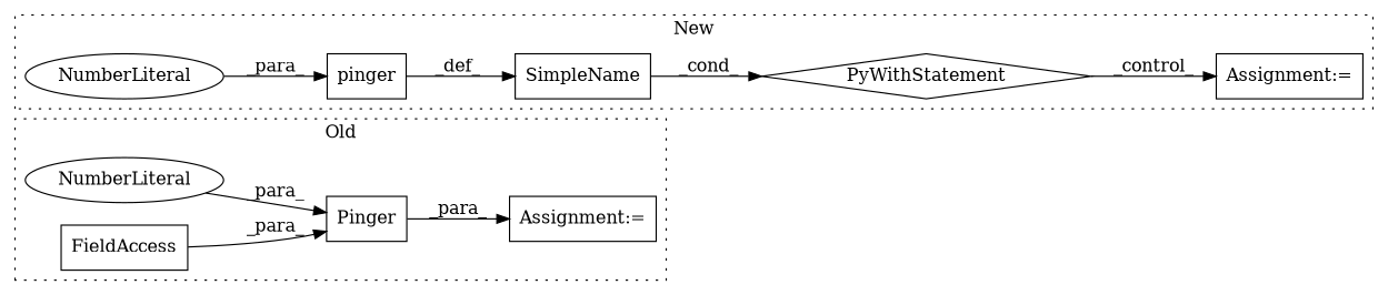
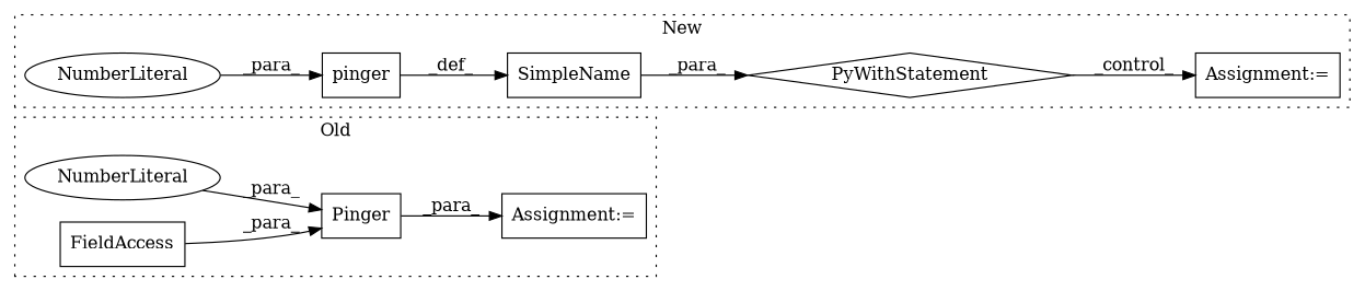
  digraph {
    rankdir=LR
    node [a=32 l="7,1" shape=box]
    n1 [label=Pinger s="2669,2703"]
    n2 [a=34 l=1 label=NumberLiteral s=2702 shape=ellipse]
    n3 [a=22 l=25 label=FieldAccess s=2676]
    n4 [a=7 l=1 label="Assignment:=" s=2668]
    n5 [label=pinger s="3434,3449"]
    n6 [a=34 l=3 label=NumberLiteral s=3441 shape=ellipse]
    n7 [a=104 l="10,2" label=PyWithStatement s="3419,3450" shape=diamond]
    n8 [a=42 label=SimpleName l=""]
    n9 [a=7 l=11 label="Assignment:=" s=3464]
    subgraph cluster_1 {
      label=Old
      style=dotted
      n1
      n2
      n3
      n4
    }
    subgraph cluster_2 {
      label=New
      style=dotted
      n5
      n6
      n7
      n8
      n9
    }
    n1 -> n4 [label=_para_]
    n2 -> n1 [label=_para_]
    n3 -> n1 [label=_para_]
    n5 -> n8 [label=_def_]
    n6 -> n5 [label=_para_]
    n7 -> n9 [label=_control_]
-   n8 -> n7 [label=_cond_]
+   n8 -> n7 [label=_para_]
  }
